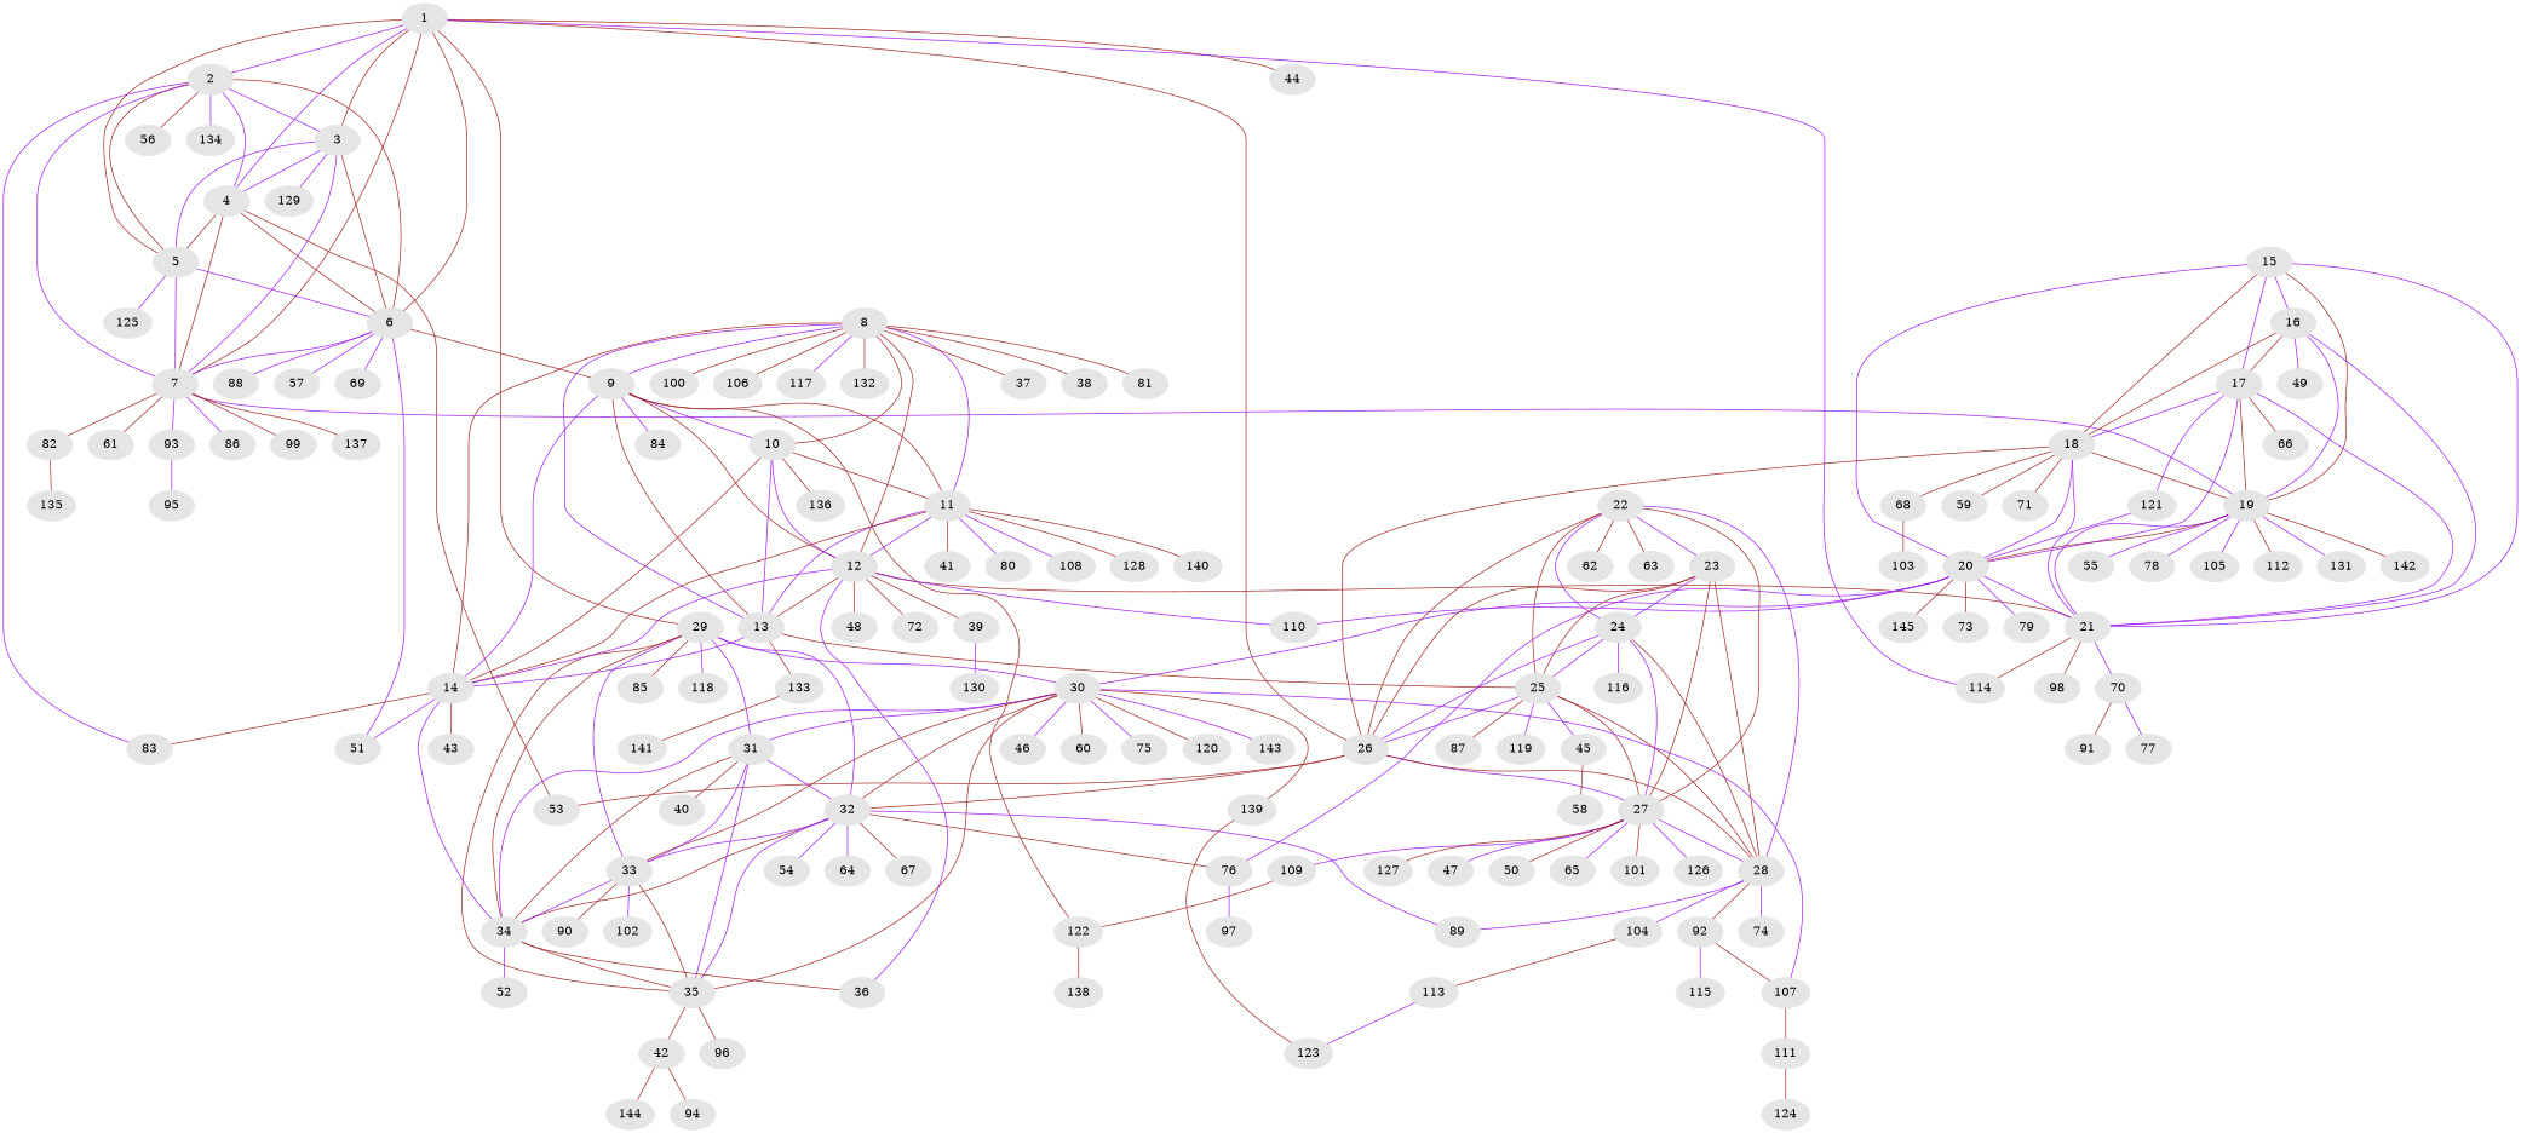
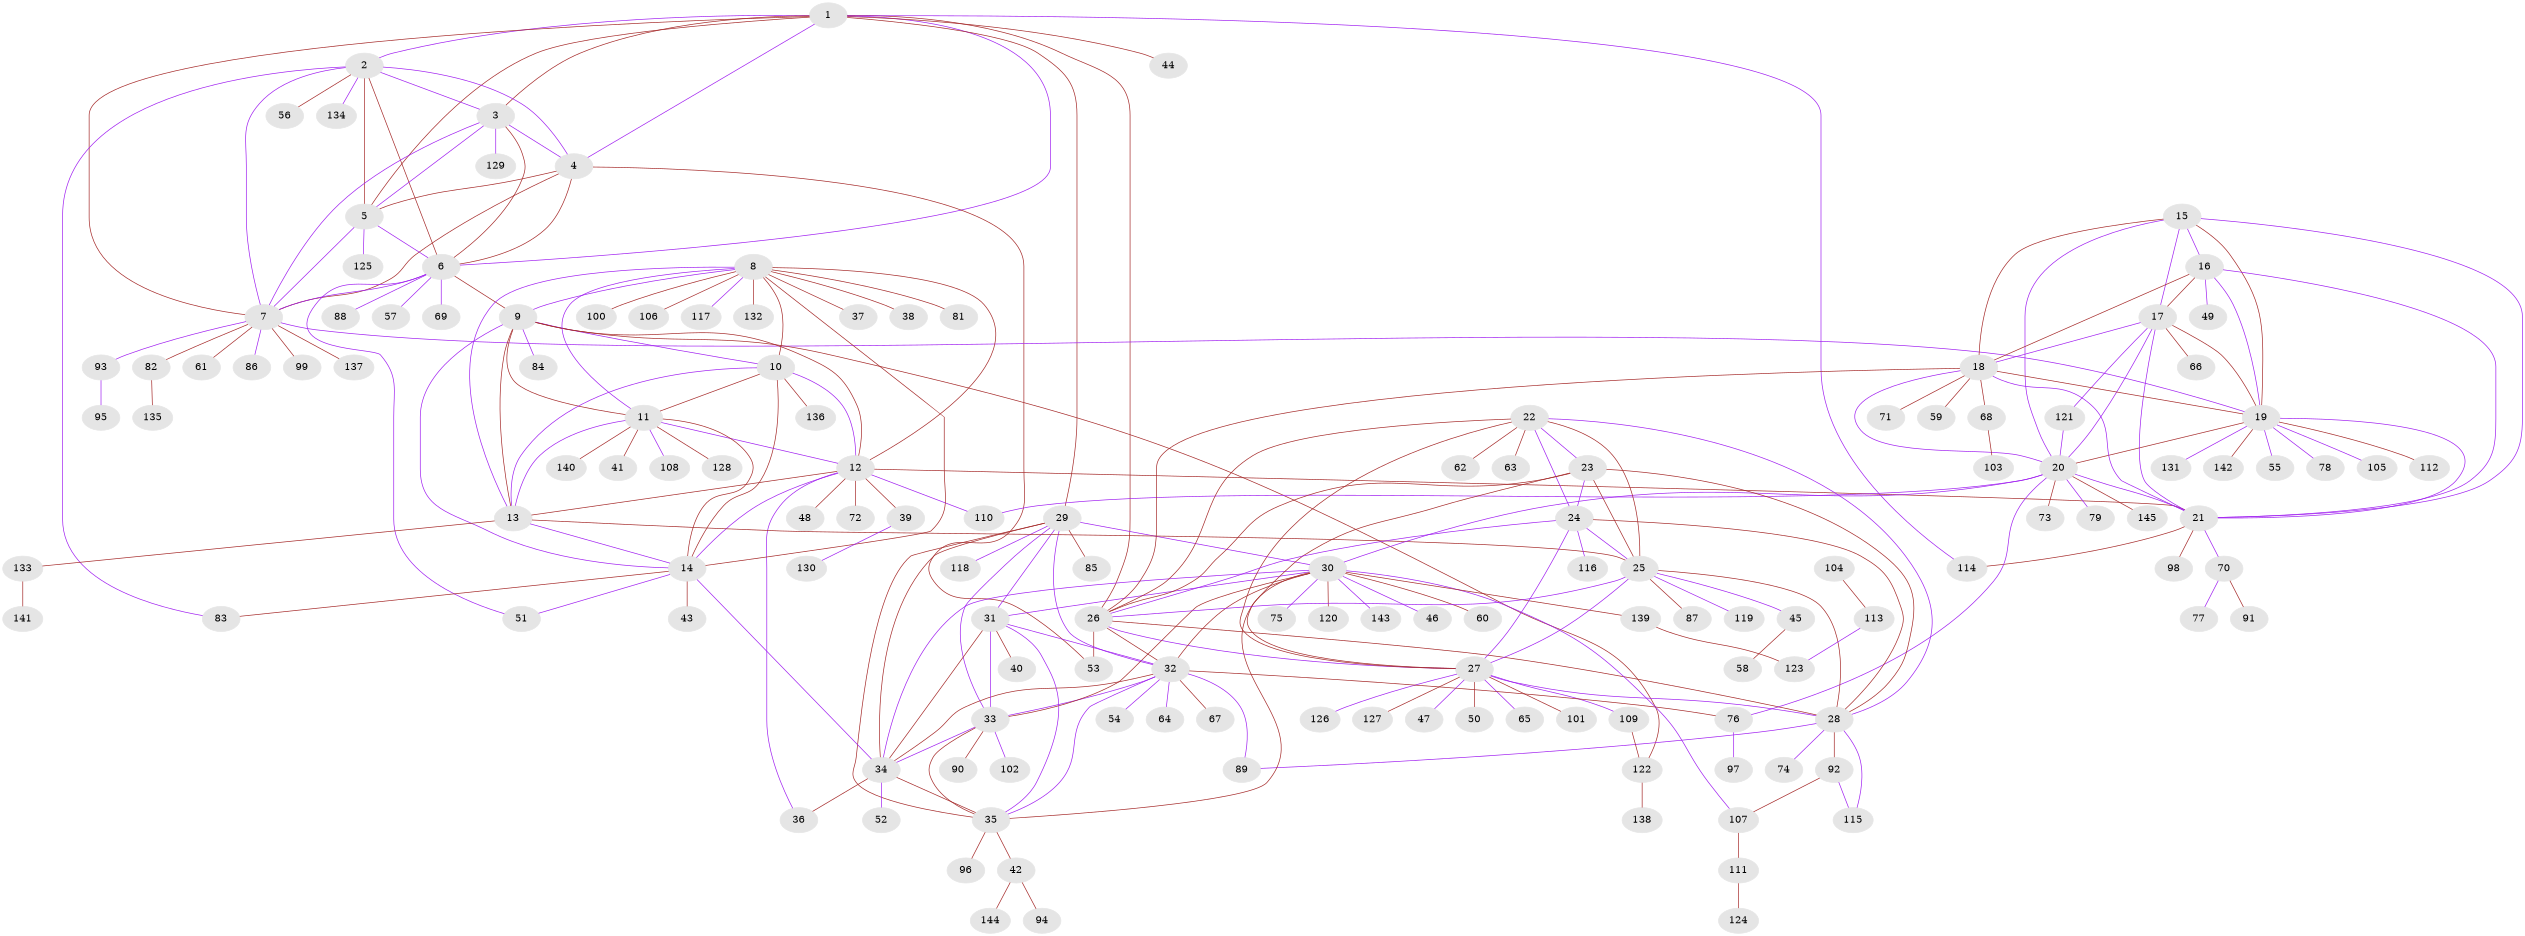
  graph {
    node [color=gray90 style=filled]
    edge [color=brown]
    1
    2
    3
    4
    5
    6
    7
    26
    29
    44
    114
    56
    83
    134
    129
    53
    125
    9
    51
    57
    69
    88
    19
    61
    82
    86
    93
    99
    137
    27
    28
    32
    34
    30
    31
    33
    35
    85
    118
    10
    11
    12
    13
    14
    84
    122
    21
    20
    55
    78
    105
    112
    131
    142
    135
    95
    8
    37
    38
    81
    100
    106
    117
    132
    136
    41
-   80
    108
    128
    140
    36
    39
    48
    72
    110
    25
    133
    43
    138
    70
    98
    130
    45
    87
    119
    141
    52
    15
    16
    17
    18
    49
    66
    121
    59
    68
    71
    73
    76
    79
    145
    103
    46
    60
    75
    107
    120
    139
    143
    97
    77
    91
    22
    23
    24
    62
    63
    116
    47
    50
    65
    101
    109
    126
    127
    74
    89
    92
    104
    58
    54
    64
    67
    115
    113
    40
    90
    102
    42
    96
    111
    123
    94
    144
    124
    1 -- 2 [color=purple]
    1 -- 3
    1 -- 4 [color=purple]
    1 -- 5
-   1 -- 6
+   1 -- 6 [color=purple]
    1 -- 7
    1 -- 26
    1 -- 29
    1 -- 44
    1 -- 114 [color=purple]
    2 -- 3 [color=purple]
    2 -- 4 [color=purple]
    2 -- 5
    2 -- 6
    2 -- 7 [color=purple]
    2 -- 56
    2 -- 83 [color=purple]
    2 -- 134 [color=purple]
    3 -- 4 [color=purple]
    3 -- 5 [color=purple]
    3 -- 6
    3 -- 7 [color=purple]
    3 -- 129 [color=purple]
    4 -- 5
    4 -- 6
    4 -- 7
    4 -- 53
    5 -- 6 [color=purple]
    5 -- 7 [color=purple]
    5 -- 125 [color=purple]
    6 -- 7 [color=purple]
    6 -- 9
    6 -- 51 [color=purple]
    6 -- 57 [color=purple]
    6 -- 69 [color=purple]
    6 -- 88 [color=purple]
    7 -- 19 [color=purple]
    7 -- 61
    7 -- 82
    7 -- 86 [color=purple]
    7 -- 93 [color=purple]
    7 -- 99
    7 -- 137
    26 -- 53
    26 -- 27 [color=purple]
    26 -- 28
    26 -- 32
    29 -- 32 [color=purple]
    29 -- 34
    29 -- 30 [color=purple]
    29 -- 31 [color=purple]
    29 -- 33 [color=purple]
    29 -- 35
    29 -- 85
    29 -- 118 [color=purple]
    9 -- 10 [color=purple]
    9 -- 11
    9 -- 12
    9 -- 13
    9 -- 14 [color=purple]
    9 -- 84 [color=purple]
    9 -- 122
    19 -- 21 [color=purple]
    19 -- 20
    19 -- 55 [color=purple]
    19 -- 78 [color=purple]
    19 -- 105 [color=purple]
    19 -- 112
    19 -- 131 [color=purple]
    19 -- 142
    82 -- 135
    93 -- 95 [color=purple]
    27 -- 28 [color=purple]
    27 -- 47 [color=purple]
    27 -- 50
    27 -- 65 [color=purple]
    27 -- 101
    27 -- 109 [color=purple]
    27 -- 126 [color=purple]
    27 -- 127
    28 -- 74 [color=purple]
    28 -- 89 [color=purple]
    28 -- 92
-   28 -- 104 [color=purple]
+   28 -- 115 [color=purple]
    32 -- 34
    32 -- 33 [color=purple]
    32 -- 35 [color=purple]
    32 -- 76
    32 -- 89 [color=purple]
    32 -- 54 [color=purple]
    32 -- 64 [color=purple]
    32 -- 67
    34 -- 35
    34 -- 36
    34 -- 52 [color=purple]
    30 -- 32
    30 -- 34 [color=purple]
    30 -- 31 [color=purple]
    30 -- 33
    30 -- 35
    30 -- 46 [color=purple]
    30 -- 60
    30 -- 75 [color=purple]
    30 -- 107 [color=purple]
    30 -- 120
    30 -- 139
    30 -- 143 [color=purple]
    31 -- 32 [color=purple]
    31 -- 34
    31 -- 33 [color=purple]
    31 -- 35 [color=purple]
    31 -- 40
    33 -- 34 [color=purple]
    33 -- 35
    33 -- 90
    33 -- 102 [color=purple]
    35 -- 42
    35 -- 96
    10 -- 11
    10 -- 12 [color=purple]
    10 -- 13 [color=purple]
    10 -- 14
    10 -- 136
    11 -- 12 [color=purple]
    11 -- 13 [color=purple]
    11 -- 14
    11 -- 41
-   11 -- 80 [color=purple]
    11 -- 108 [color=purple]
    11 -- 128
    11 -- 140
    12 -- 13
    12 -- 14 [color=purple]
    12 -- 21
    12 -- 36 [color=purple]
    12 -- 39
    12 -- 48
    12 -- 72
    12 -- 110 [color=purple]
    13 -- 14 [color=purple]
    13 -- 25
    13 -- 133
    14 -- 83
    14 -- 51 [color=purple]
    14 -- 34 [color=purple]
    14 -- 43
    122 -- 138
    21 -- 114
    21 -- 70 [color=purple]
    21 -- 98
    20 -- 30 [color=purple]
    20 -- 21 [color=purple]
    20 -- 110 [color=purple]
    20 -- 73
    20 -- 76 [color=purple]
    20 -- 79 [color=purple]
    20 -- 145
    8 -- 9 [color=purple]
    8 -- 10
    8 -- 11 [color=purple]
    8 -- 12
    8 -- 13 [color=purple]
    8 -- 14
    8 -- 37
    8 -- 38
    8 -- 81
    8 -- 100
    8 -- 106
    8 -- 117 [color=purple]
    8 -- 132
    39 -- 130 [color=purple]
    25 -- 26 [color=purple]
-   25 -- 27
+   25 -- 27 [color=purple]
    25 -- 28
    25 -- 45 [color=purple]
    25 -- 87
    25 -- 119 [color=purple]
    133 -- 141
    70 -- 77 [color=purple]
    70 -- 91
    45 -- 58
    15 -- 19
    15 -- 21 [color=purple]
    15 -- 20 [color=purple]
    15 -- 16 [color=purple]
    15 -- 17 [color=purple]
    15 -- 18
    16 -- 19 [color=purple]
    16 -- 21 [color=purple]
    16 -- 17
    16 -- 18
    16 -- 49 [color=purple]
    17 -- 19
    17 -- 21 [color=purple]
    17 -- 20 [color=purple]
    17 -- 18 [color=purple]
    17 -- 66
    17 -- 121 [color=purple]
    18 -- 26
    18 -- 19
    18 -- 21 [color=purple]
    18 -- 20 [color=purple]
    18 -- 59
    18 -- 68
    18 -- 71
    121 -- 20 [color=purple]
    68 -- 103
    76 -- 97 [color=purple]
    107 -- 111
    139 -- 123
    22 -- 26
    22 -- 27
    22 -- 28 [color=purple]
    22 -- 25
    22 -- 23 [color=purple]
    22 -- 24 [color=purple]
    22 -- 62
    22 -- 63
    23 -- 26
    23 -- 27
    23 -- 28
    23 -- 25
    23 -- 24 [color=purple]
    24 -- 26 [color=purple]
    24 -- 27 [color=purple]
    24 -- 28
    24 -- 25 [color=purple]
    24 -- 116 [color=purple]
    109 -- 122
    92 -- 107
    92 -- 115 [color=purple]
    104 -- 113
    113 -- 123 [color=purple]
    42 -- 94
    42 -- 144
    111 -- 124
  }
